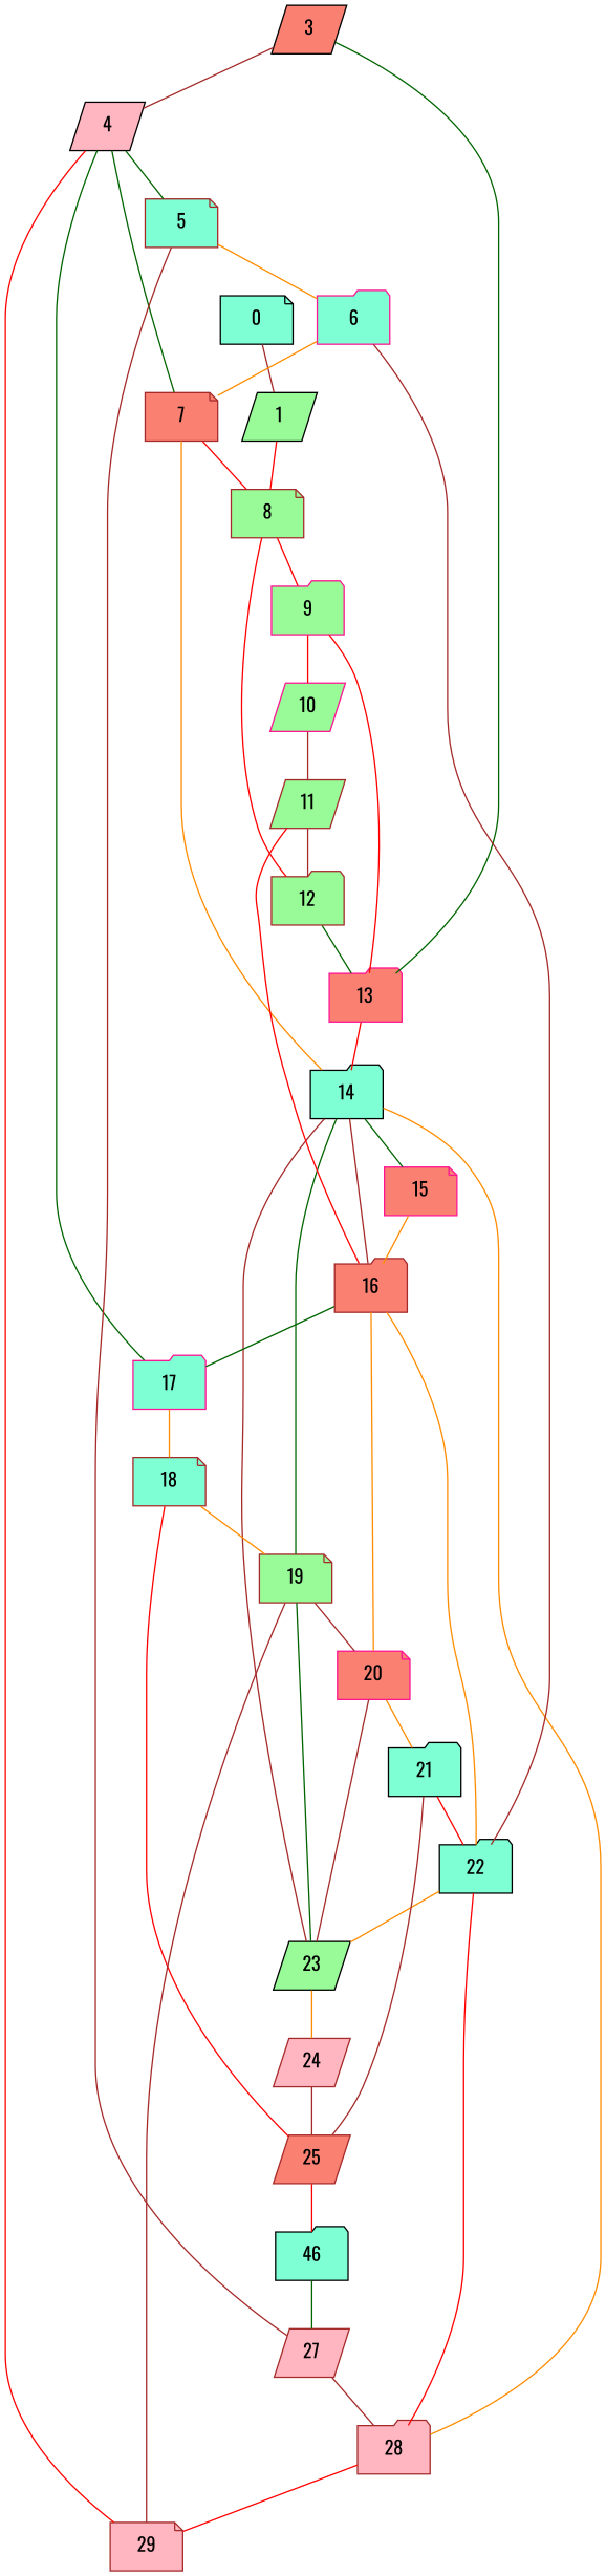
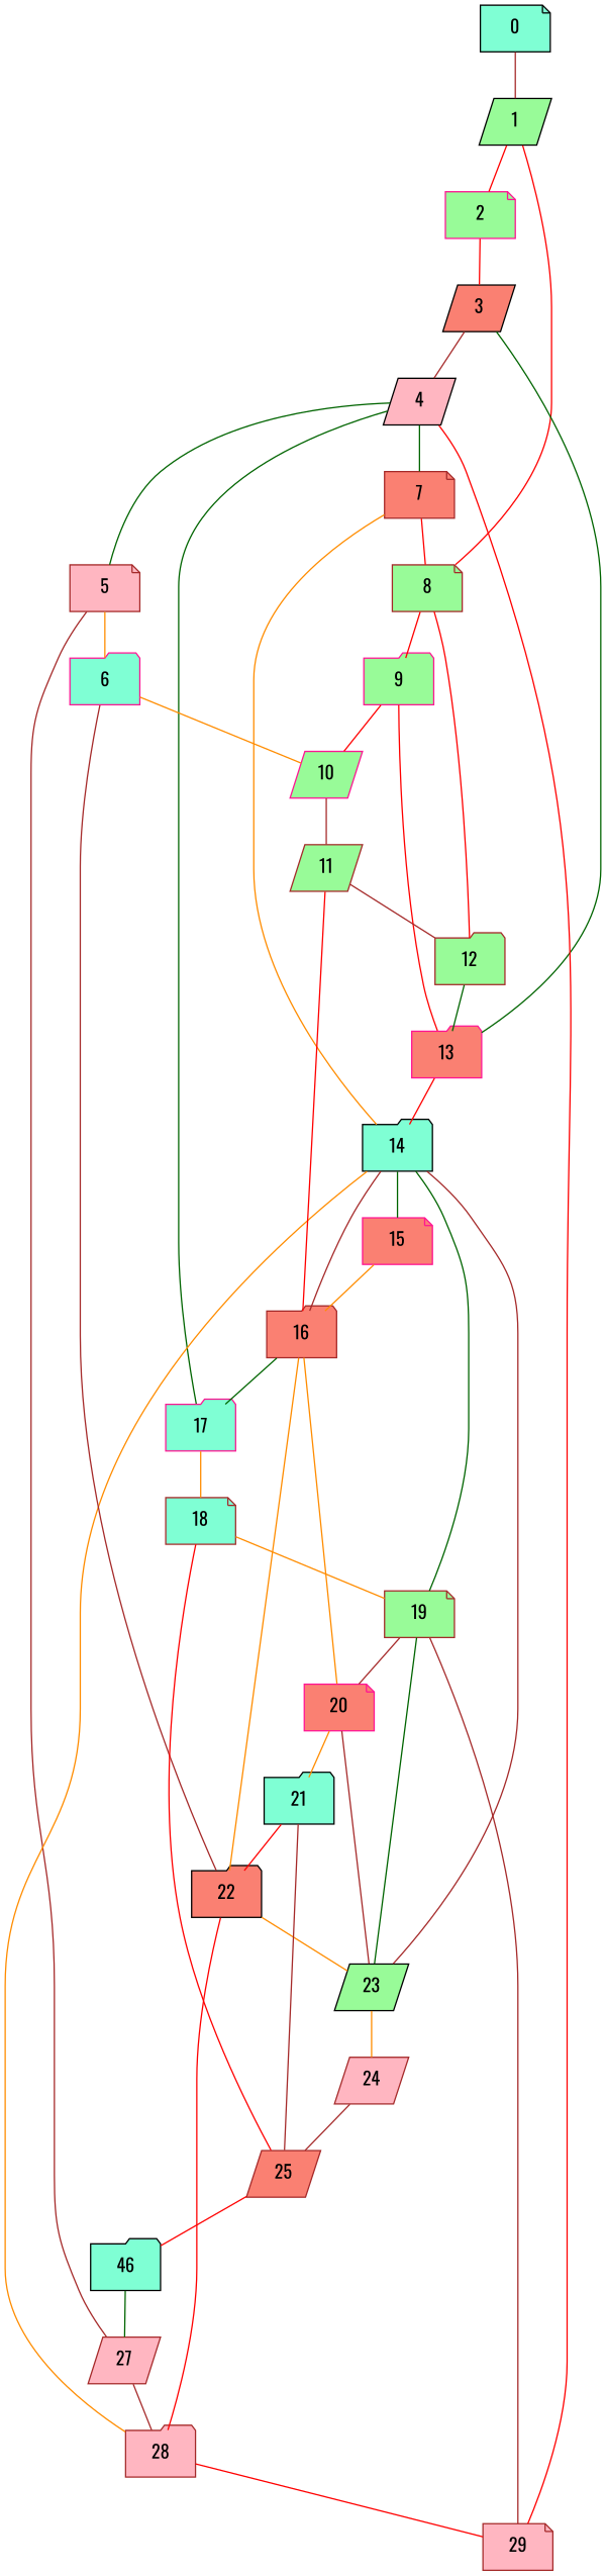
  graph {
    fontname=Oswald
    node [color=brown fillcolor=aquamarine fontname=Oswald shape=folder style=filled]
    edge [color=red fontname=Oswald]
    0 [color=black shape=note]
    1 [color=black fillcolor=palegreen shape=parallelogram]
+   2 [color=deeppink fillcolor=palegreen shape=note]
    8 [fillcolor=palegreen shape=note]
    3 [color=black fillcolor=salmon shape=parallelogram]
    9 [color=deeppink fillcolor=palegreen]
    12 [fillcolor=palegreen]
    4 [color=black fillcolor=lightpink shape=parallelogram]
    13 [color=deeppink fillcolor=salmon]
    10 [color=deeppink fillcolor=palegreen shape=parallelogram]
-   5 [shape=note]
+   5 [fillcolor=lightpink shape=note]
    7 [fillcolor=salmon shape=note]
    29 [fillcolor=lightpink shape=note]
    17 [color=deeppink]
    14 [color=black]
    6 [color=deeppink]
    27 [fillcolor=lightpink shape=parallelogram]
    18 [shape=note]
    28 [fillcolor=lightpink]
    23 [color=black fillcolor=palegreen shape=parallelogram]
    16 [fillcolor=salmon]
    15 [color=deeppink fillcolor=salmon shape=note]
    19 [fillcolor=palegreen shape=note]
-   22 [color=black]
+   22 [color=black fillcolor=salmon]
    25 [fillcolor=salmon shape=parallelogram]
    24 [fillcolor=lightpink shape=parallelogram]
    20 [color=deeppink fillcolor=salmon shape=note]
    11 [fillcolor=palegreen shape=parallelogram]
    21 [color=black]
    n30 [color=black label=46]
    0 -- 1 [color=brown]
+   1 -- 2
    1 -- 8
+   2 -- 3
    8 -- 9
    8 -- 12
    3 -- 4 [color=brown]
    3 -- 13 [color=darkgreen]
    9 -- 13
    9 -- 10
    12 -- 13 [color=darkgreen]
    4 -- 5 [color=darkgreen]
    4 -- 7 [color=darkgreen]
    4 -- 29
    4 -- 17 [color=darkgreen]
    13 -- 14
    10 -- 11 [color=brown]
    5 -- 6 [color=darkorange]
    5 -- 27 [color=brown]
    7 -- 8
    7 -- 14 [color=darkorange]
    17 -- 18 [color=darkorange]
    14 -- 28 [color=darkorange]
    14 -- 23 [color=brown]
    14 -- 16 [color=brown]
    14 -- 15 [color=darkgreen]
    14 -- 19 [color=darkgreen]
-   6 -- 7 [color=darkorange]
+   6 -- 10 [color=darkorange]
    6 -- 22 [color=brown]
    27 -- 28 [color=brown]
    18 -- 19 [color=darkorange]
    18 -- 25
    28 -- 29
    23 -- 24 [color=darkorange]
    16 -- 17 [color=darkgreen]
    16 -- 22 [color=darkorange]
    16 -- 20 [color=darkorange]
    15 -- 16 [color=darkorange]
    19 -- 29 [color=brown]
    19 -- 23 [color=darkgreen]
    19 -- 20 [color=brown]
    22 -- 28
    22 -- 23 [color=darkorange]
    25 -- n30
    24 -- 25 [color=brown]
    20 -- 23 [color=brown]
    20 -- 21 [color=darkorange]
    11 -- 12 [color=brown]
    11 -- 16
    21 -- 22
    21 -- 25 [color=brown]
    n30 -- 27 [color=darkgreen]
  }
